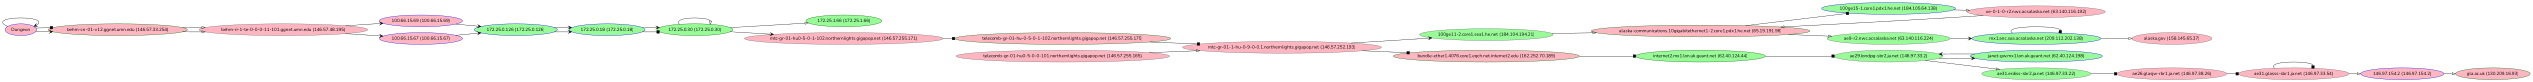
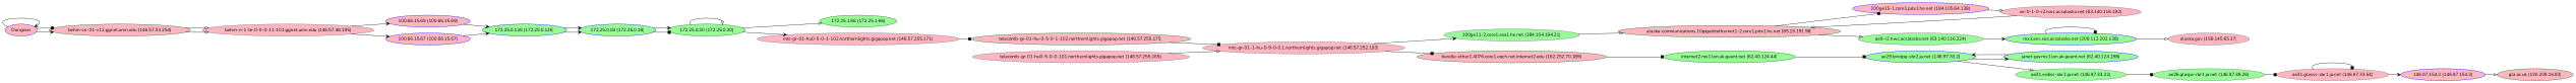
  digraph {
    fontname=Nunito
    rankdir=LR
    node [color=gray40 fillcolor=lightpink fontname=Nunito style=filled]
    edge [arrowhead=vee fontname=Nunito]
    Dungeon [color=blue]
    "behm-cn-01-v12.ggnet.umn.edu (146.57.33.254)" [color=darkgreen]
    "behm-ri-1-te-0-0-0-11-101.ggnet.umn.edu (146.57.48.195)"
    "100.66.15.69 (100.66.15.69)" [color=blue]
    "100.66.15.67 (100.66.15.67)" [color=blue]
    "172.25.0.126 (172.25.0.126)" [color=blue fillcolor=palegreen]
    "172.25.0.18 (172.25.0.18)" [color=blue fillcolor=palegreen]
    "172.25.0.30 (172.25.0.30)" [color=darkgreen fillcolor=palegreen]
    "172.25.1.66 (172.25.1.66)" [color=darkgreen fillcolor=palegreen]
    "mtc-gr-01-hu0-5-0-1-102.northernlights.gigapop.net (146.57.255.171)"
    "telecomb-gr-01-hu-0-5-0-1-102.northernlights.gigapop.net (146.57.255.175)" [color=darkgreen]
    "telecomb-gr-01-hu0-5-0-0-101.northernlights.gigapop.net (146.57.255.165)"
    "mtc-gr-01-1-hu-0-9-0-0.1.northernlights.gigapop.net (146.57.252.193)"
    "100ge11-2.core1.sea1.he.net (184.104.194.21)" [fillcolor=palegreen]
    "bundle-ether1.4076.core1.eqch.net.internet2.edu (162.252.70.189)" [color=darkgreen]
    "alaska-communications.10gigabitethernet1-2.core1.pdx1.he.net (65.19.191.98)" [color=darkgreen]
    "internet2.mx1.lon.uk.geant.net (62.40.124.44)" [color=darkgreen fillcolor=palegreen]
-   "100ge15-1.core1.pdx1.he.net (184.105.64.138)" [color=blue fillcolor=palegreen]
+   "100ge15-1.core1.pdx1.he.net (184.105.64.138)" [color=blue]
    "ae9-r2.nwc.acsalaska.net (63.140.116.224)" [fillcolor=palegreen]
    "xe-0-1-0-r2.nwc.acsalaska.net (63.140.116.192)"
    "mx1.anc.soa.acsalaska.net (209.112.202.138)" [color=blue fillcolor=palegreen]
    "alaska.gov (158.145.65.37)"
-   "ae29.londpg-sbr2.ja.net (146.97.33.2)" [fillcolor=palegreen]
+   "ae29.londpg-sbr2.ja.net (146.97.33.2)" [color=blue fillcolor=palegreen]
    "janet-gw.mx1.lon.uk.geant.net (62.40.124.198)" [color=blue fillcolor=palegreen]
    "ae31.erdiss-sbr2.ja.net (146.97.33.22)" [fillcolor=palegreen]
-   "ae26.glasjw-rbr1.ja.net (146.97.38.26)"
+   "ae26.glasjw-rbr1.ja.net (146.97.38.26)" [fillcolor=palegreen]
    "ae31.glasss-sbr1.ja.net (146.97.33.54)"
    "146.97.154.2 (146.97.154.2)" [color=blue]
    "gla.ac.uk (130.209.16.93)" [color=darkgreen]
    Dungeon -> Dungeon
    Dungeon -> "behm-cn-01-v12.ggnet.umn.edu (146.57.33.254)"
    Dungeon -> "behm-cn-01-v12.ggnet.umn.edu (146.57.33.254)" [arrowhead=box]
    "behm-cn-01-v12.ggnet.umn.edu (146.57.33.254)" -> "behm-ri-1-te-0-0-0-11-101.ggnet.umn.edu (146.57.48.195)" [arrowhead=onormal]
    "behm-cn-01-v12.ggnet.umn.edu (146.57.33.254)" -> "behm-ri-1-te-0-0-0-11-101.ggnet.umn.edu (146.57.48.195)" [arrowhead=onormal]
    "behm-ri-1-te-0-0-0-11-101.ggnet.umn.edu (146.57.48.195)" -> "100.66.15.69 (100.66.15.69)"
    "behm-ri-1-te-0-0-0-11-101.ggnet.umn.edu (146.57.48.195)" -> "100.66.15.67 (100.66.15.67)"
    "100.66.15.69 (100.66.15.69)" -> "172.25.0.126 (172.25.0.126)"
    "100.66.15.67 (100.66.15.67)" -> "172.25.0.126 (172.25.0.126)"
    "172.25.0.126 (172.25.0.126)" -> "172.25.0.18 (172.25.0.18)"
    "172.25.0.126 (172.25.0.126)" -> "172.25.0.18 (172.25.0.18)"
    "172.25.0.18 (172.25.0.18)" -> "172.25.0.30 (172.25.0.30)" [arrowhead=box]
    "172.25.0.18 (172.25.0.18)" -> "172.25.0.30 (172.25.0.30)"
    "172.25.0.30 (172.25.0.30)" -> "172.25.0.30 (172.25.0.30)" [arrowhead=onormal]
    "172.25.0.30 (172.25.0.30)" -> "172.25.1.66 (172.25.1.66)" [arrowhead=onormal]
    "172.25.0.30 (172.25.0.30)" -> "mtc-gr-01-hu0-5-0-1-102.northernlights.gigapop.net (146.57.255.171)"
    "mtc-gr-01-hu0-5-0-1-102.northernlights.gigapop.net (146.57.255.171)" -> "telecomb-gr-01-hu-0-5-0-1-102.northernlights.gigapop.net (146.57.255.175)" [arrowhead=box]
    "telecomb-gr-01-hu-0-5-0-1-102.northernlights.gigapop.net (146.57.255.175)" -> "mtc-gr-01-1-hu-0-9-0-0.1.northernlights.gigapop.net (146.57.252.193)" [arrowhead=box]
    "telecomb-gr-01-hu0-5-0-0-101.northernlights.gigapop.net (146.57.255.165)" -> "mtc-gr-01-1-hu-0-9-0-0.1.northernlights.gigapop.net (146.57.252.193)" [arrowhead=onormal]
    "mtc-gr-01-1-hu-0-9-0-0.1.northernlights.gigapop.net (146.57.252.193)" -> "100ge11-2.core1.sea1.he.net (184.104.194.21)"
    "mtc-gr-01-1-hu-0-9-0-0.1.northernlights.gigapop.net (146.57.252.193)" -> "bundle-ether1.4076.core1.eqch.net.internet2.edu (162.252.70.189)" [arrowhead=box]
    "100ge11-2.core1.sea1.he.net (184.104.194.21)" -> "alaska-communications.10gigabitethernet1-2.core1.pdx1.he.net (65.19.191.98)" [arrowhead=onormal]
    "bundle-ether1.4076.core1.eqch.net.internet2.edu (162.252.70.189)" -> "internet2.mx1.lon.uk.geant.net (62.40.124.44)" [arrowhead=box]
    "alaska-communications.10gigabitethernet1-2.core1.pdx1.he.net (65.19.191.98)" -> "100ge15-1.core1.pdx1.he.net (184.105.64.138)" [arrowhead=box]
    "alaska-communications.10gigabitethernet1-2.core1.pdx1.he.net (65.19.191.98)" -> "ae9-r2.nwc.acsalaska.net (63.140.116.224)" [arrowhead=onormal]
    "internet2.mx1.lon.uk.geant.net (62.40.124.44)" -> "ae29.londpg-sbr2.ja.net (146.97.33.2)" [arrowhead=box]
    "100ge15-1.core1.pdx1.he.net (184.105.64.138)" -> "xe-0-1-0-r2.nwc.acsalaska.net (63.140.116.192)" [arrowhead=onormal]
    "ae9-r2.nwc.acsalaska.net (63.140.116.224)" -> "mx1.anc.soa.acsalaska.net (209.112.202.138)"
    "xe-0-1-0-r2.nwc.acsalaska.net (63.140.116.192)" -> "alaska-communications.10gigabitethernet1-2.core1.pdx1.he.net (65.19.191.98)" [arrowhead=onormal]
    "mx1.anc.soa.acsalaska.net (209.112.202.138)" -> "mx1.anc.soa.acsalaska.net (209.112.202.138)" [arrowhead=box]
    "mx1.anc.soa.acsalaska.net (209.112.202.138)" -> "alaska.gov (158.145.65.37)" [arrowhead=onormal]
    "ae29.londpg-sbr2.ja.net (146.97.33.2)" -> "janet-gw.mx1.lon.uk.geant.net (62.40.124.198)"
    "ae29.londpg-sbr2.ja.net (146.97.33.2)" -> "ae31.erdiss-sbr2.ja.net (146.97.33.22)" [arrowhead=onormal]
    "janet-gw.mx1.lon.uk.geant.net (62.40.124.198)" -> "ae29.londpg-sbr2.ja.net (146.97.33.2)"
    "ae31.erdiss-sbr2.ja.net (146.97.33.22)" -> "ae26.glasjw-rbr1.ja.net (146.97.38.26)" [arrowhead=box]
    "ae26.glasjw-rbr1.ja.net (146.97.38.26)" -> "ae31.glasss-sbr1.ja.net (146.97.33.54)" [arrowhead=box]
    "ae31.glasss-sbr1.ja.net (146.97.33.54)" -> "ae31.glasss-sbr1.ja.net (146.97.33.54)" [arrowhead=box]
-   "ae31.glasss-sbr1.ja.net (146.97.33.54)" -> "146.97.154.2 (146.97.154.2)" [arrowhead=onormal]
+   "ae31.glasss-sbr1.ja.net (146.97.33.54)" -> "146.97.154.2 (146.97.154.2)"
    "146.97.154.2 (146.97.154.2)" -> "gla.ac.uk (130.209.16.93)" [arrowhead=onormal]
  }
